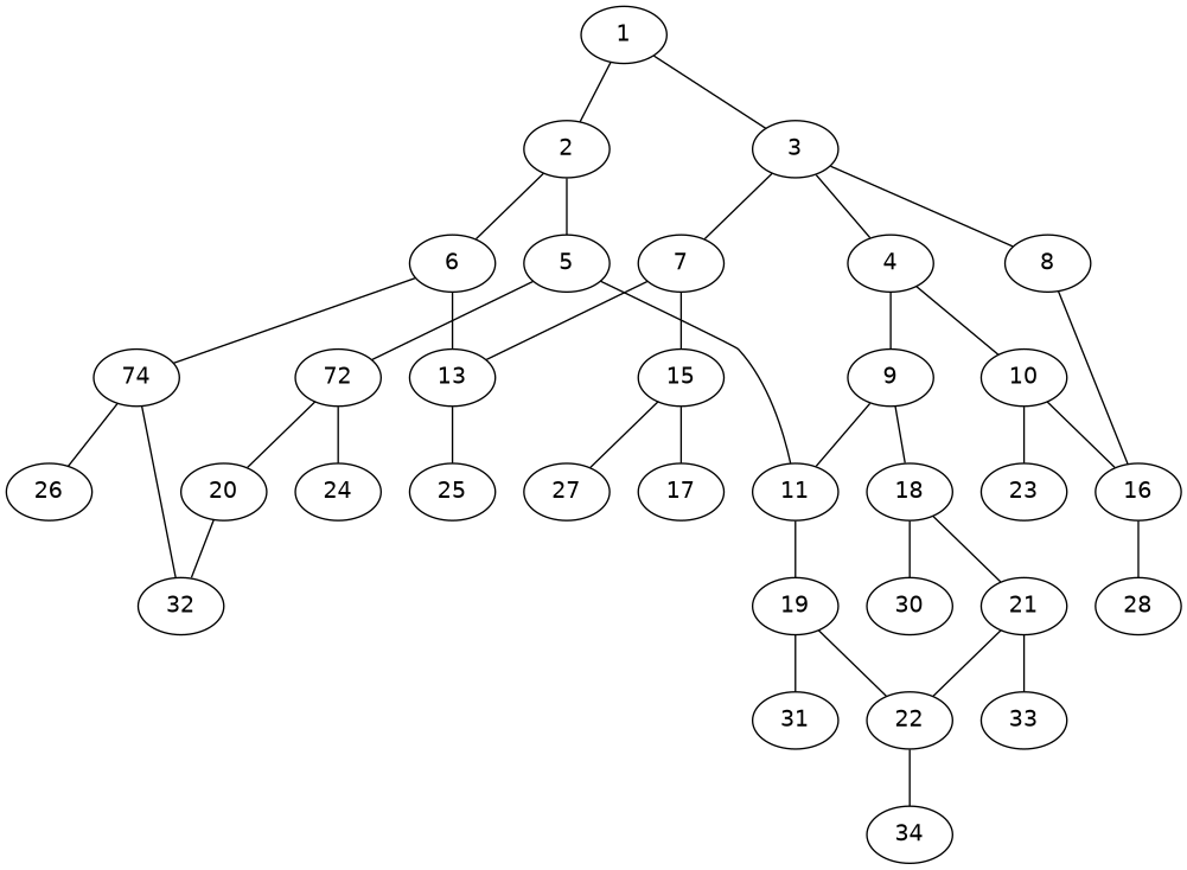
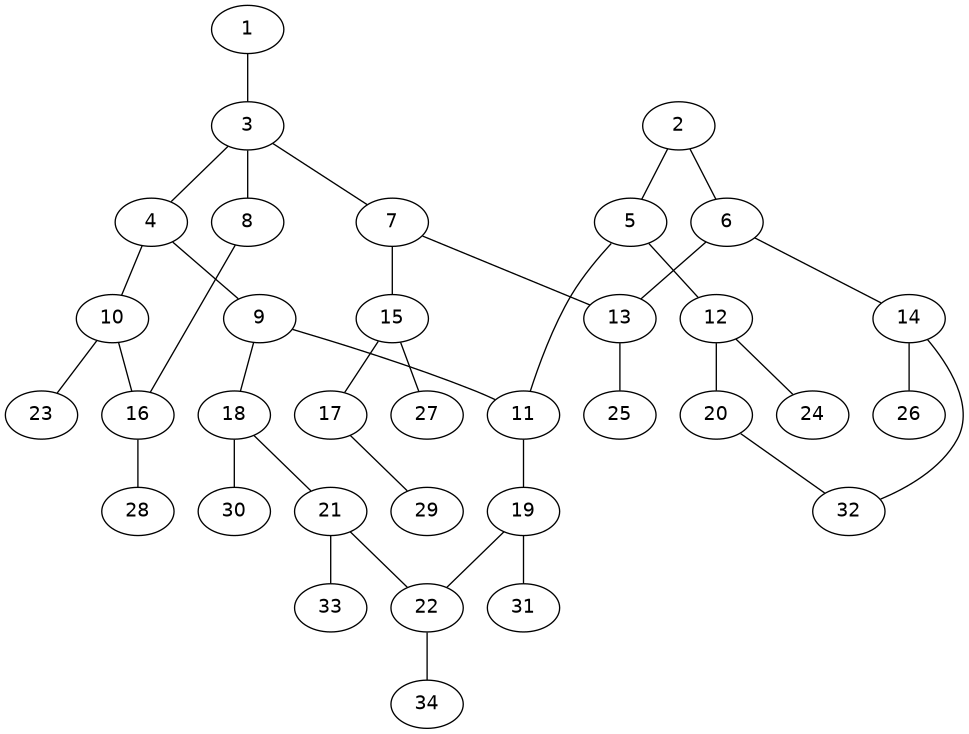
  graph {
    fontname="DejaVu Sans"
    node [chem=C fontname="DejaVu Sans"]
    edge [fontname="DejaVu Sans" valence=1]
    1
    2
    3
    5
    6
    4
    7
    8
    9
    10
    11
-   12 [label=72]
+   12
    13
-   14 [label=74]
+   14
    15
    16
    18
    23 [chem=H]
    19
    20
    24 [chem=H]
    25 [chem=H]
    26 [chem=H]
    32 [chem=H]
    17
    27 [chem=H]
    28 [chem=H]
+   29 [chem=H]
    21
    30 [chem=H]
    22
    31 [chem=H]
    33 [chem=H]
    34 [chem=H]
-   1 -- 2
    1 -- 3 [valence=2]
    2 -- 5 [valence=2]
    2 -- 6
    3 -- 4
    3 -- 7
    3 -- 8
    5 -- 11
    5 -- 12
    6 -- 13
    6 -- 14 [valence=2]
    4 -- 9
    4 -- 10 [valence=2]
    7 -- 13 [valence=2]
    7 -- 15
    8 -- 16 [valence=2]
    9 -- 11
    9 -- 18 [valence=2]
    10 -- 16
    10 -- 23
    11 -- 19 [valence=2]
    12 -- 20 [valence=2]
    12 -- 24
    13 -- 25
    14 -- 26
    14 -- 32
    15 -- 17 [valence=2]
    15 -- 27
    16 -- 28
    18 -- 21
    18 -- 30
    19 -- 22
    19 -- 31
    20 -- 32
+   17 -- 29
    21 -- 22 [valence=2]
    21 -- 33
    22 -- 34
  }
